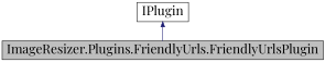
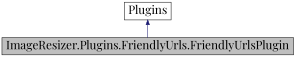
  digraph {
    fontname="Playfair Display"
    node [color=black fontname="Playfair Display" fontsize=24 shape=record style=filled]
    n1 [fillcolor=grey75 fontcolor=black height=0.2 label="ImageResizer.Plugins.FriendlyUrls.FriendlyUrlsPlugin" width=0.4]
-   n2 [fillcolor=white height=0.2 label=IPlugin width=0.4]
+   n2 [fillcolor=white height=0.2 label=Plugins width=0.4]
    n2 -> n1 [color=midnightblue dir=back fontname="Playfair Display" fontsize=24 labelfontname=Helvetica labelfontsize=24 style=solid]
  }
